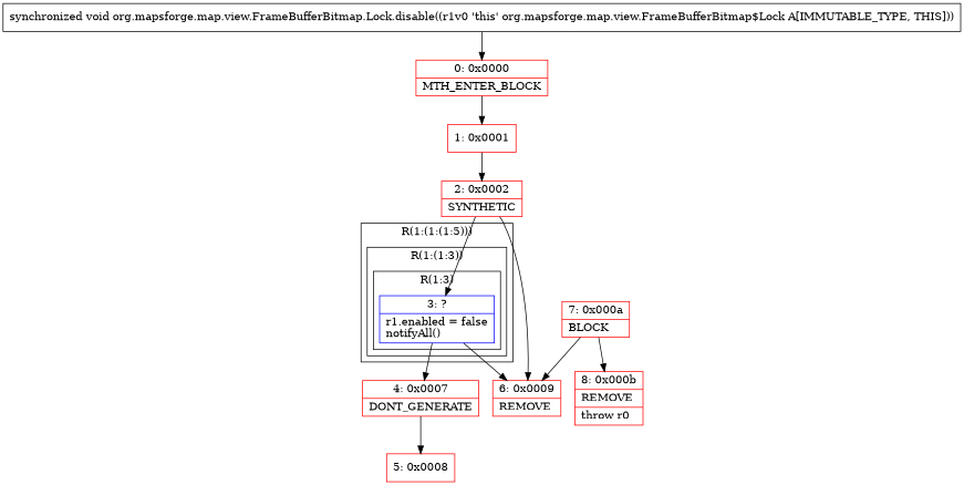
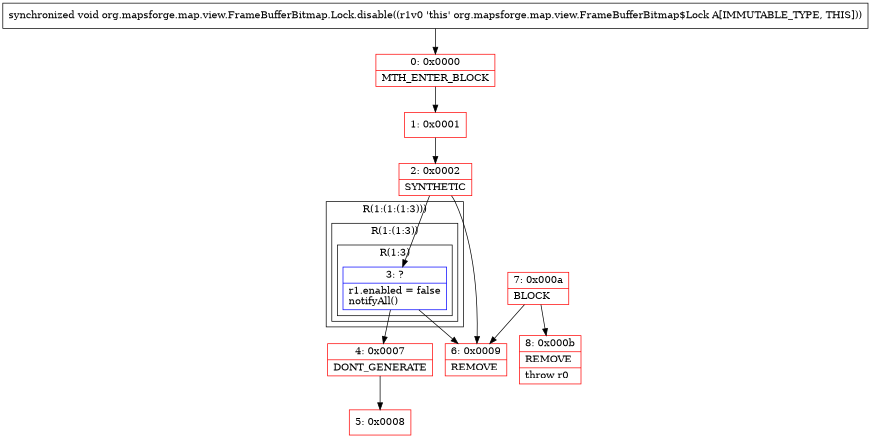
  digraph {
    node [color=red shape=record]
    n1 [color=blue label="{3\:\ ?|r1.enabled = false\lnotifyAll()\l}"]
    n2 [label="{4\:\ 0x0007|DONT_GENERATE\l}"]
    n3 [label="{6\:\ 0x0009|REMOVE\l}"]
    n4 [label="{5\:\ 0x0008}"]
    n5 [label="{0\:\ 0x0000|MTH_ENTER_BLOCK\l}"]
    n6 [label="{1\:\ 0x0001}"]
    n7 [label="{2\:\ 0x0002|SYNTHETIC\l}"]
    n8 [label="{7\:\ 0x000a|BLOCK\l}"]
    n9 [label="{8\:\ 0x000b|REMOVE\l|throw r0\l}"]
    n10 [label="{synchronized void org.mapsforge.map.view.FrameBufferBitmap.Lock.disable((r1v0 'this' org.mapsforge.map.view.FrameBufferBitmap$Lock A[IMMUTABLE_TYPE, THIS])) }" color=""]
    subgraph cluster_1 {
-     label="R(1:(1:(1:5)))"
+     label="R(1:(1:(1:3)))"
      subgraph cluster_2 {
        label="R(1:(1:3))"
        subgraph cluster_3 {
          label="R(1:3)"
          n1
        }
      }
    }
    n1 -> n2
    n1 -> n3
    n2 -> n4
    n5 -> n6
    n6 -> n7
    n7 -> n1
    n7 -> n3
    n8 -> n3
    n8 -> n9
    n10 -> n5
  }
